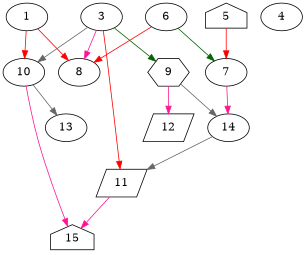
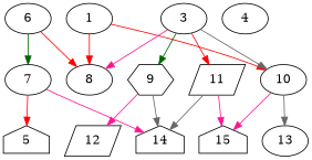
  digraph {
    node [alpha=0.03 shape=ellipse]
    edge [color=red]
    1 [alpha=0.10 expect_size=35872768]
    8 [expect_size=8470528]
    10 [alpha=0.05 expect_size=15556608]
    13 [alpha=0.10 expect_size=28217344]
    15 [alpha=0.01 expect_size=38319104 shape=house]
    9 [alpha=0.02 expect_size=36985856 shape=hexagon]
-   14 [expect_size=34698240]
+   14 [expect_size=34698240 shape=house]
    12 [alpha=0.15 expect_size=37061632 shape=parallelogram]
    11 [alpha=0.09 expect_size=12587008 shape=parallelogram]
    3 [expect_size=43719680]
    4 [alpha=0.02 expect_size=21811200]
    5 [alpha=0.14 expect_size=48583680 shape=house]
    7 [alpha=0.00 expect_size=16785408]
    6 [alpha=0.11 expect_size=15172608]
    1 -> 8
    1 -> 10
    10 -> 13 [color=gray40]
    10 -> 15 [color=deeppink]
    9 -> 14 [color=gray40]
    9 -> 12 [color=deeppink]
    11 -> 15 [color=deeppink]
-   14 -> 11 [color=gray40]
+   11 -> 14 [color=gray40]
    3 -> 8 [color=deeppink]
    3 -> 10 [color=gray40]
    3 -> 9 [color=darkgreen]
    3 -> 11
-   5 -> 7
+   7 -> 5
    7 -> 14 [color=deeppink]
    6 -> 8
    6 -> 7 [color=darkgreen]
  }
